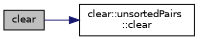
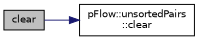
  digraph {
    rankdir=LR
    node [color=black fontname=Helvetica fontsize=10 shape=record style=filled]
    n1 [fillcolor=grey75 fontcolor=black height=0.2 label=clear width=0.4]
-   n2 [fillcolor=white height=0.2 label="clear::unsortedPairs\l::clear" width=0.4]
+   n2 [fillcolor=white height=0.2 label="pFlow::unsortedPairs\l::clear" width=0.4]
    n1 -> n2 [color=midnightblue fontname=Helvetica fontsize=10 labelfontname=Helvetica labelfontsize=10 style=solid]
  }
